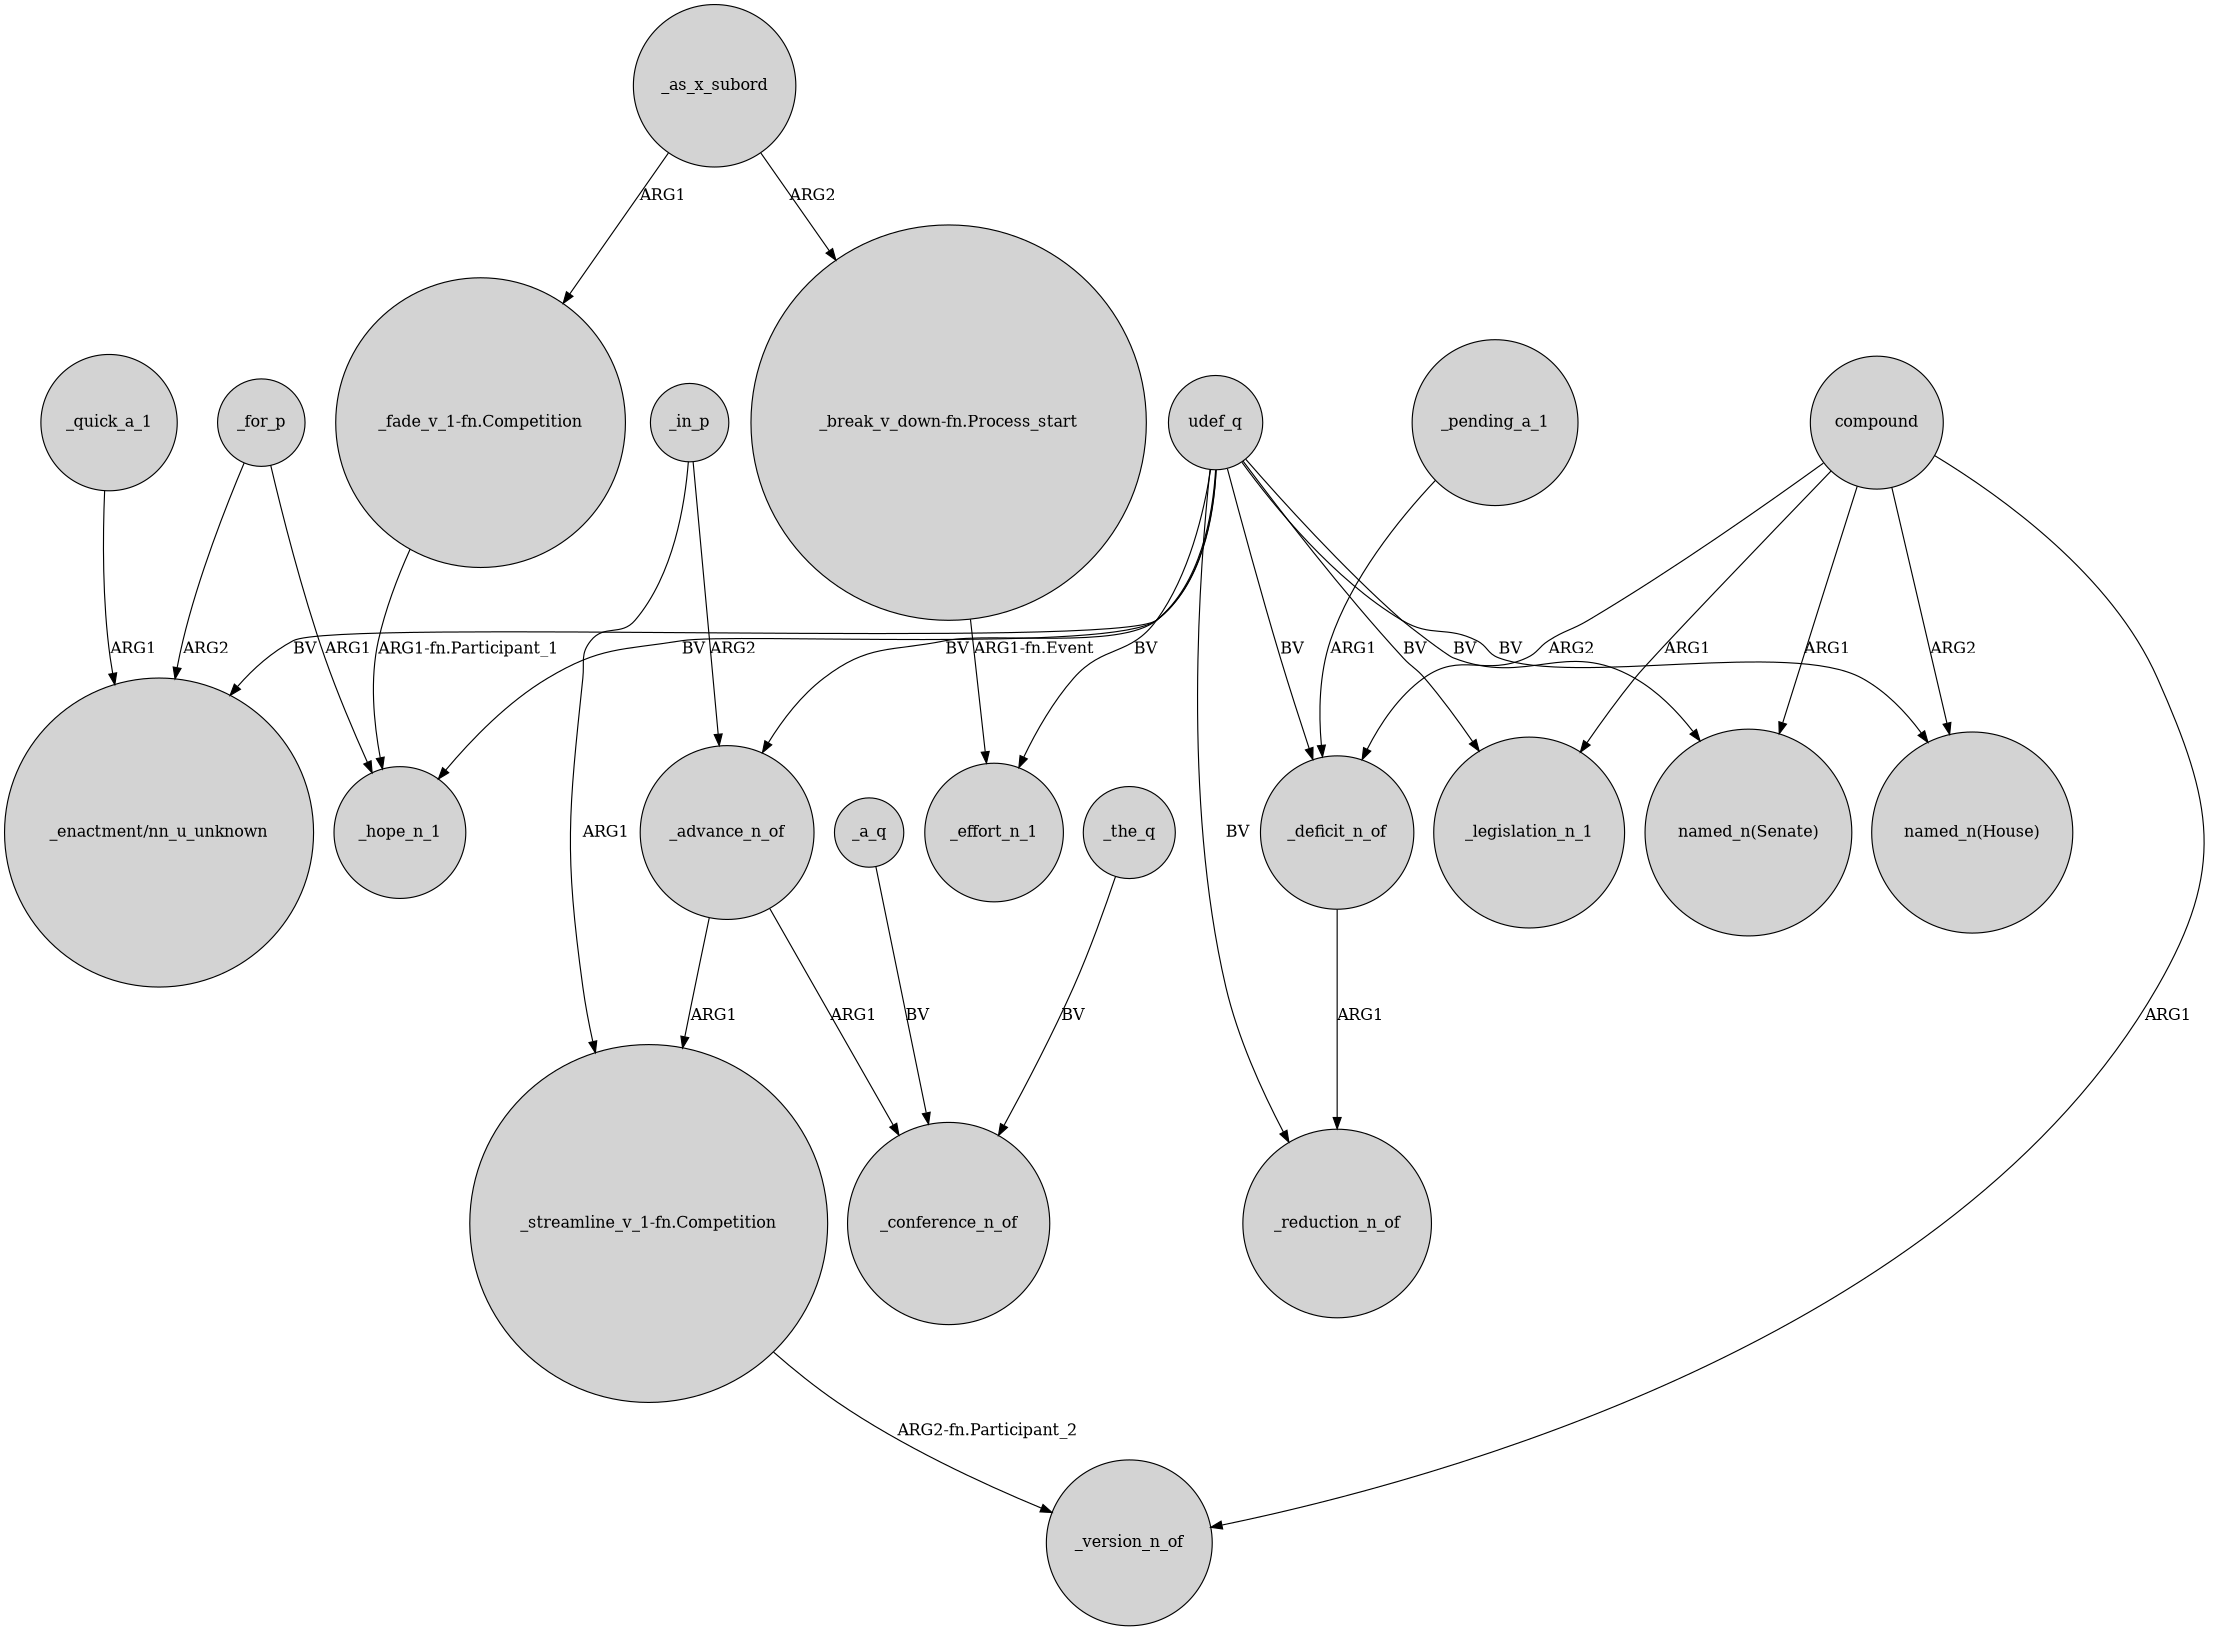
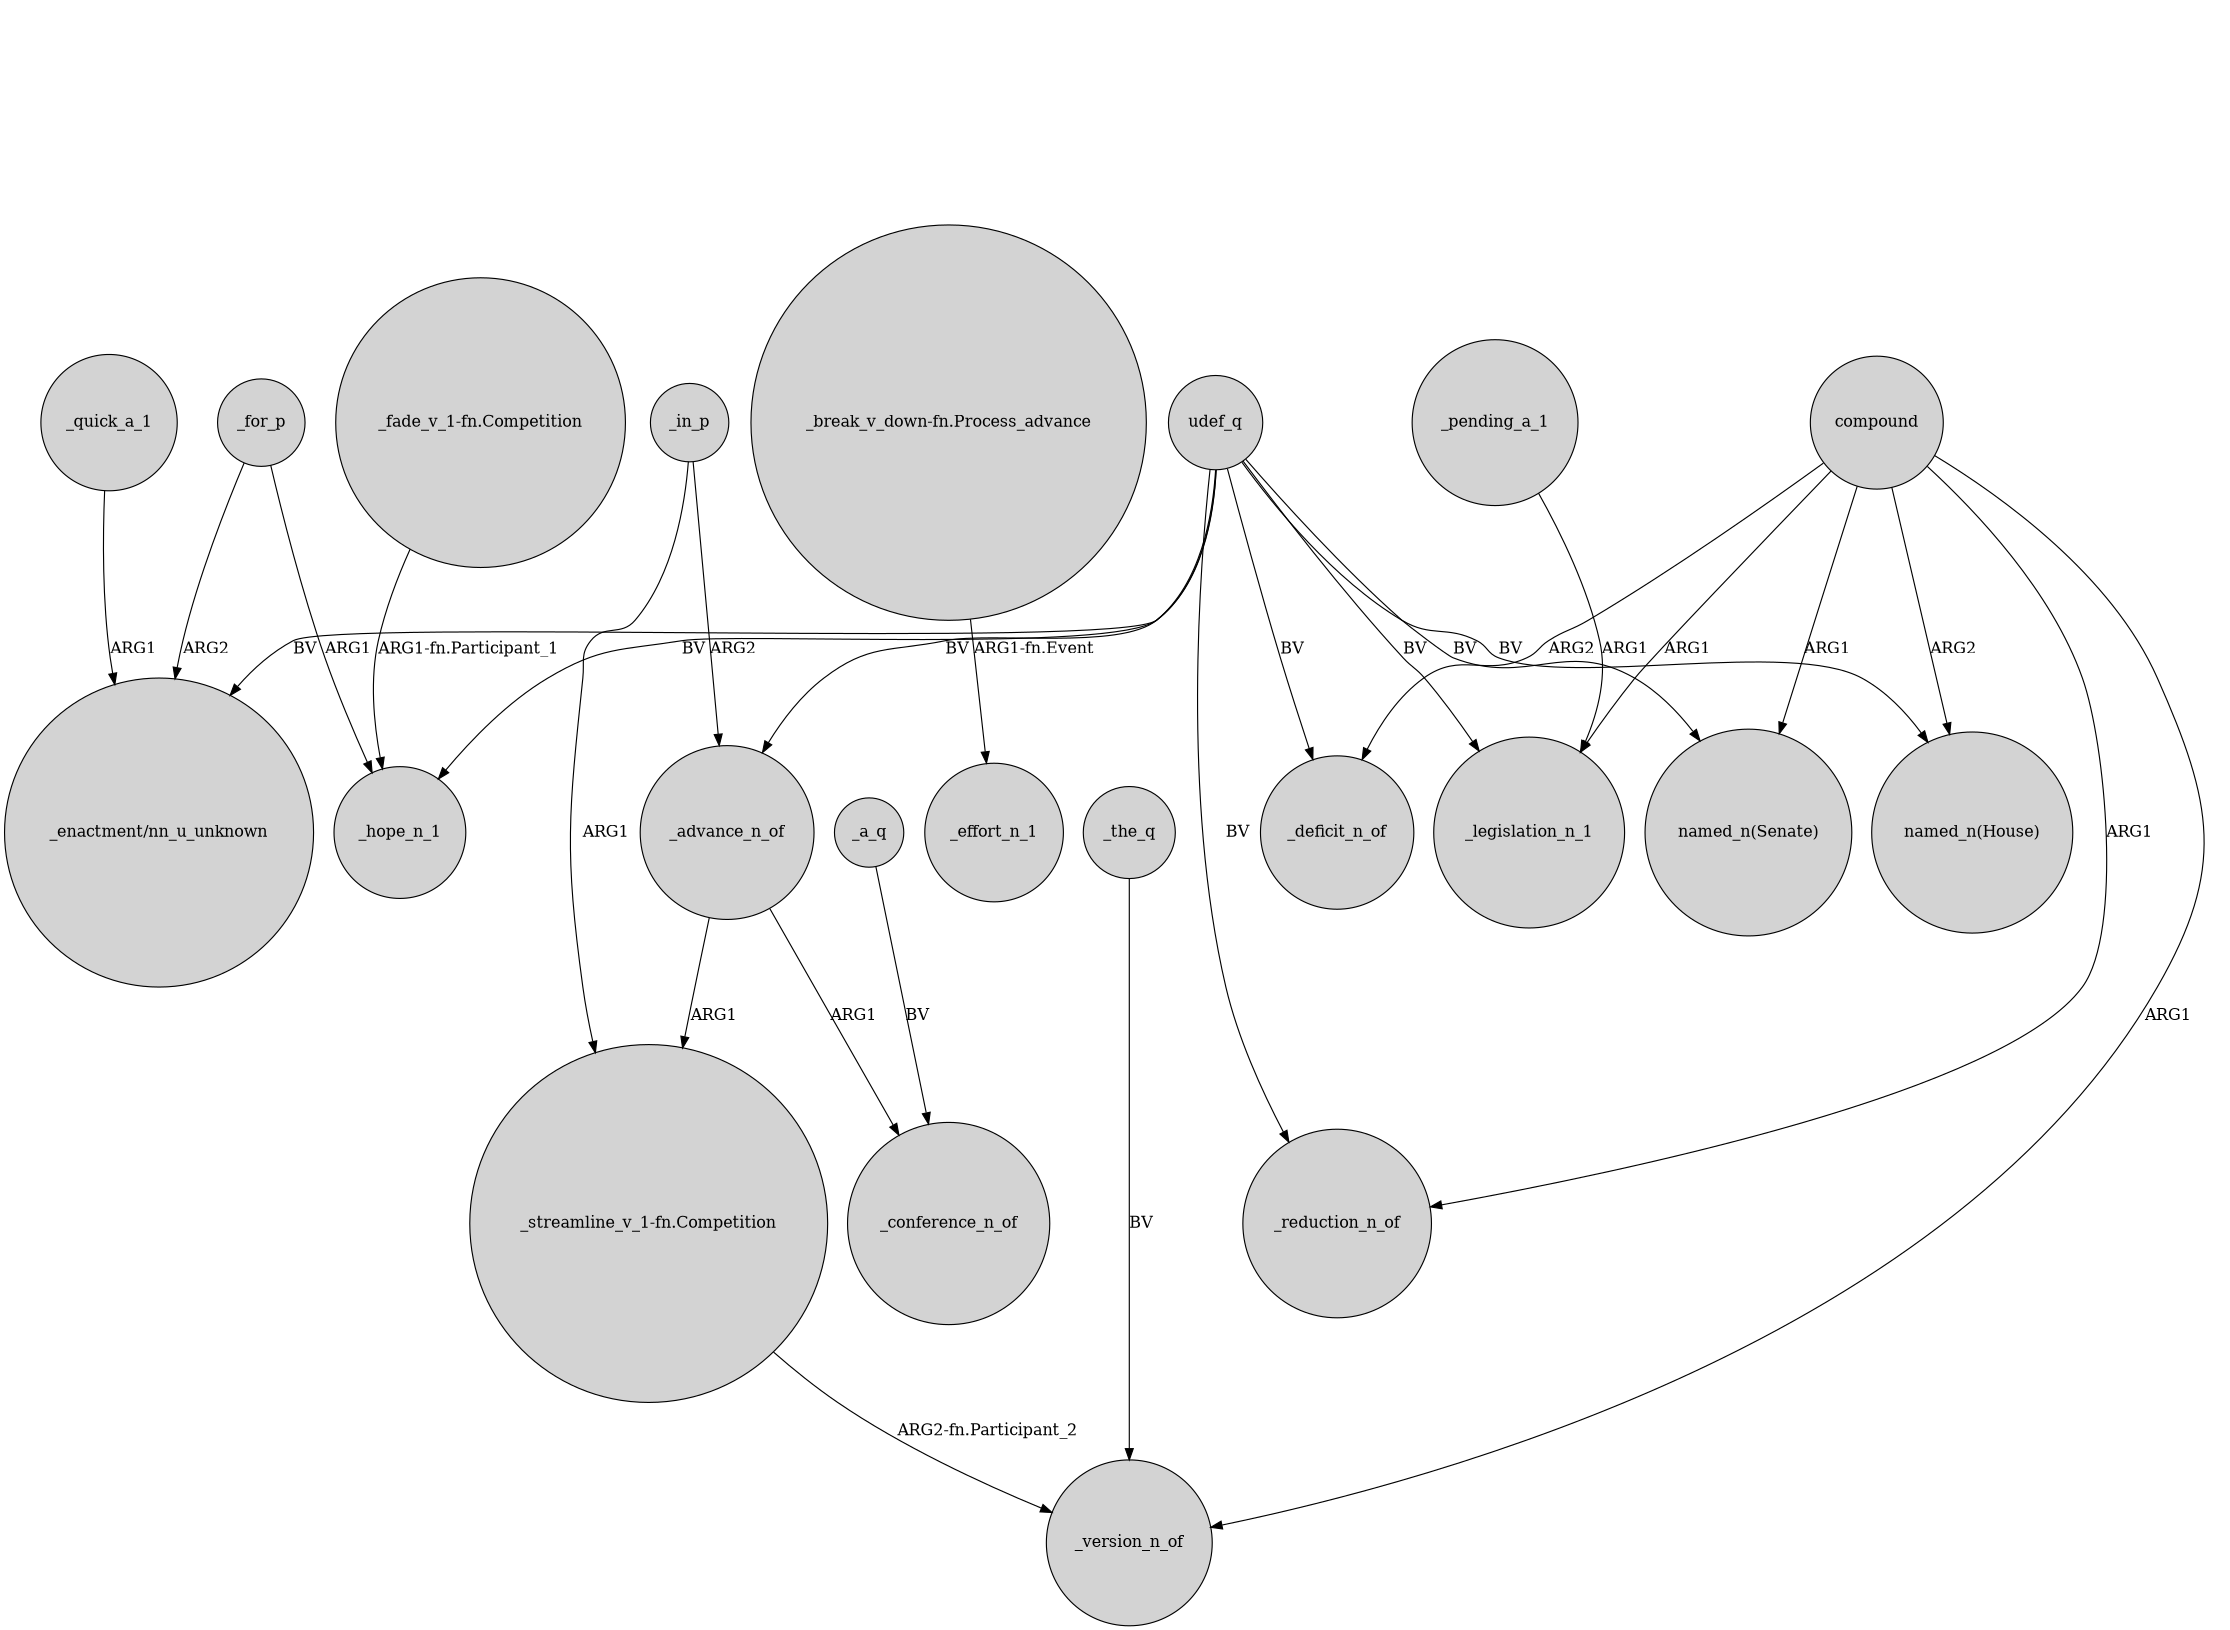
  digraph {
    node [shape=circle style=filled]
    _quick_a_1
    "_enactment/nn_u_unknown"
    udef_q
    _effort_n_1
    _advance_n_of
    _legislation_n_1
    _hope_n_1
    _deficit_n_of
    _reduction_n_of
    "named_n(House)"
    "named_n(Senate)"
    "_streamline_v_1-fn.Competition"
    _conference_n_of
    _version_n_of
-   _as_x_subord
-   "_break_v_down-fn.Process_start"
+   "_break_v_down-fn.Process_start" [label="_break_v_down-fn.Process_advance"]
    "_fade_v_1-fn.Competition"
    _pending_a_1
    compound
    _for_p
    _in_p
    _a_q
    _the_q
    _quick_a_1 -> "_enactment/nn_u_unknown" [label=ARG1]
    udef_q -> "_enactment/nn_u_unknown" [label=BV]
-   udef_q -> _effort_n_1 [label=BV]
    udef_q -> _advance_n_of [label=BV]
    udef_q -> _legislation_n_1 [label=BV]
    udef_q -> _hope_n_1 [label=BV]
    udef_q -> _deficit_n_of [label=BV]
    udef_q -> _reduction_n_of [label=BV]
    udef_q -> "named_n(House)" [label=BV]
    udef_q -> "named_n(Senate)" [label=BV]
    _advance_n_of -> "_streamline_v_1-fn.Competition" [label=ARG1]
    _advance_n_of -> _conference_n_of [label=ARG1]
    "_streamline_v_1-fn.Competition" -> _version_n_of [label="ARG2-fn.Participant_2"]
-   _as_x_subord -> "_break_v_down-fn.Process_start" [label=ARG2]
-   _as_x_subord -> "_fade_v_1-fn.Competition" [label=ARG1]
    "_break_v_down-fn.Process_start" -> _effort_n_1 [label="ARG1-fn.Event"]
    "_fade_v_1-fn.Competition" -> _hope_n_1 [label="ARG1-fn.Participant_1"]
-   _pending_a_1 -> _deficit_n_of [label=ARG1]
+   _pending_a_1 -> _legislation_n_1 [label=ARG1]
    compound -> _legislation_n_1 [label=ARG1]
    compound -> _deficit_n_of [label=ARG2]
-   _deficit_n_of -> _reduction_n_of [label=ARG1]
+   compound -> _reduction_n_of [label=ARG1]
    compound -> "named_n(House)" [label=ARG2]
    compound -> "named_n(Senate)" [label=ARG1]
    compound -> _version_n_of [label=ARG1]
    _for_p -> "_enactment/nn_u_unknown" [label=ARG2]
    _for_p -> _hope_n_1 [label=ARG1]
    _in_p -> _advance_n_of [label=ARG2]
    _in_p -> "_streamline_v_1-fn.Competition" [label=ARG1]
    _a_q -> _conference_n_of [label=BV]
-   _the_q -> _conference_n_of [label=BV]
+   _the_q -> _version_n_of [label=BV]
  }
